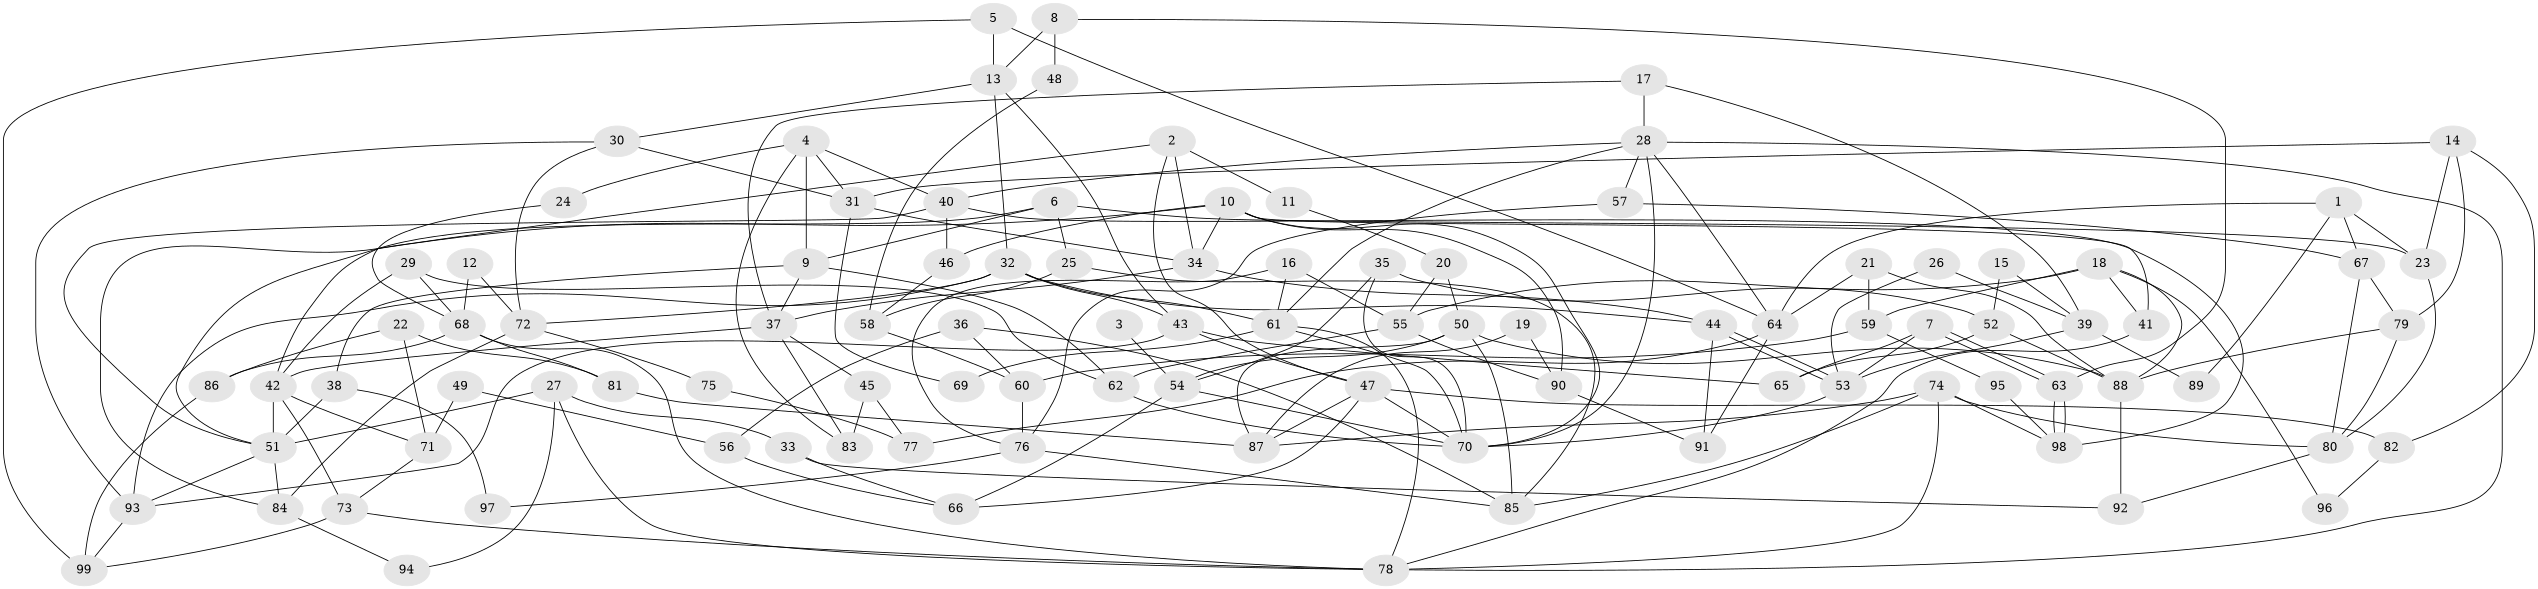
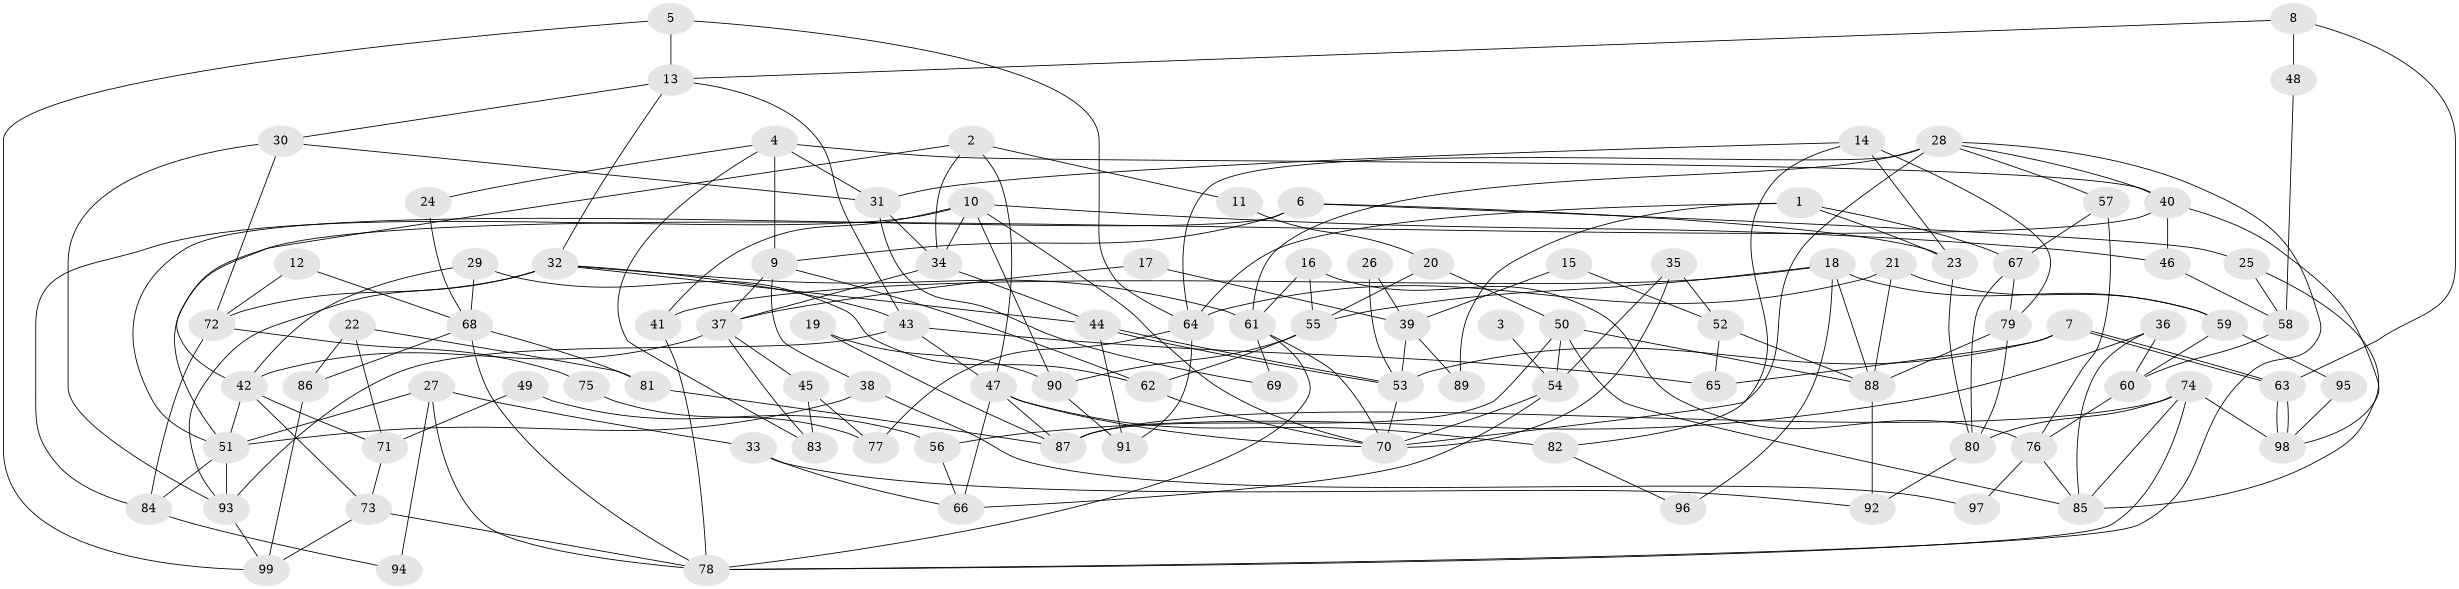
  graph {
    node [color=gray90 style=filled]
    1
    23
    64
    67
    89
    80
    91
    77
    79
    2
    11
    34
    42
    47
    20
    37
    44
    51
    71
    73
    70
    82
    87
    66
    3
    54
    62
    4
    9
    24
    31
    40
    83
    38
    68
    69
    46
    98
    5
    13
    99
    30
    32
    43
    6
    25
    58
    85
    84
    93
    7
    53
    63
    65
    8
    48
    45
    97
    10
    41
    90
    78
    94
    55
    50
    12
    72
    81
    86
    75
    61
    14
    88
    96
    15
    39
    52
    16
    76
    17
    28
    57
    18
    59
    60
    95
    92
    19
    21
    22
    26
    27
    33
    29
    35
    36
    56
    49
    74
    1 -- 23
    1 -- 64
    1 -- 67
    1 -- 89
    23 -- 80
    64 -- 91
    64 -- 77
    67 -- 80
    67 -- 79
    80 -- 92
    79 -- 80
    79 -- 88
    2 -- 11
    2 -- 34
    2 -- 42
    2 -- 47
    11 -- 20
    34 -- 37
    34 -- 44
    42 -- 51
    42 -- 71
    42 -- 73
    47 -- 70
    47 -- 82
    47 -- 87
    47 -- 66
    20 -- 55
    20 -- 50
    37 -- 42
    37 -- 83
    37 -- 45
    44 -- 91
    44 -- 53
    44 -- 53
    51 -- 84
    51 -- 93
    71 -- 73
    73 -- 99
    73 -- 78
    82 -- 96
    3 -- 54
    54 -- 70
    54 -- 66
    62 -- 70
    4 -- 9
    4 -- 24
    4 -- 31
    4 -- 40
    4 -- 83
    9 -- 37
    9 -- 62
    9 -- 38
    24 -- 68
    31 -- 34
    31 -- 69
    40 -- 51
    40 -- 46
    40 -- 98
    38 -- 51
    38 -- 97
    68 -- 78
    68 -- 81
    68 -- 86
    46 -- 58
    5 -- 64
    5 -- 13
    5 -- 99
    13 -- 30
    13 -- 32
    13 -- 43
    30 -- 31
    30 -- 93
    30 -- 72
    32 -- 44
    32 -- 43
    32 -- 93
    32 -- 72
    32 -- 61
    43 -- 47
    43 -- 93
    43 -- 65
    6 -- 23
    6 -- 51
    6 -- 9
    6 -- 25
    25 -- 58
    25 -- 85
    58 -- 60
    84 -- 94
    93 -- 99
    7 -- 53
    7 -- 63
    7 -- 63
    7 -- 65
    53 -- 70
    63 -- 98
    63 -- 98
    8 -- 13
    8 -- 63
    8 -- 48
    48 -- 58
    45 -- 77
    45 -- 83
    10 -- 34
    10 -- 70
    10 -- 46
    10 -- 84
    10 -- 41
    10 -- 90
    41 -- 78
    90 -- 91
    55 -- 62
    55 -- 90
    50 -- 87
    50 -- 54
    50 -- 85
    50 -- 88
    12 -- 68
    12 -- 72
    72 -- 84
    72 -- 75
    81 -- 87
    86 -- 99
    75 -- 77
    61 -- 70
    61 -- 69
    61 -- 78
    14 -- 23
    14 -- 79
    14 -- 82
    14 -- 31
    88 -- 92
    15 -- 39
    15 -- 52
    39 -- 89
    39 -- 53
    52 -- 65
    52 -- 88
    16 -- 55
    16 -- 61
    16 -- 76
    76 -- 85
    76 -- 97
    17 -- 37
    17 -- 39
-   17 -- 28
    28 -- 64
    28 -- 70
    28 -- 40
    28 -- 78
    28 -- 61
    28 -- 57
    57 -- 67
    57 -- 76
    18 -- 41
    18 -- 55
    18 -- 88
    18 -- 96
    18 -- 59
    59 -- 60
    59 -- 95
    60 -- 76
    95 -- 98
    19 -- 87
    19 -- 90
    21 -- 64
    21 -- 88
    21 -- 59
    22 -- 71
    22 -- 81
    22 -- 86
    26 -- 53
    26 -- 39
    27 -- 51
    27 -- 78
    27 -- 94
    27 -- 33
    33 -- 66
    33 -- 92
    29 -- 42
    29 -- 62
    29 -- 68
    35 -- 70
    35 -- 54
    35 -- 52
    36 -- 85
    36 -- 60
    36 -- 56
    56 -- 66
    49 -- 71
    49 -- 56
    74 -- 80
    74 -- 87
    74 -- 98
    74 -- 85
    74 -- 78
  }
